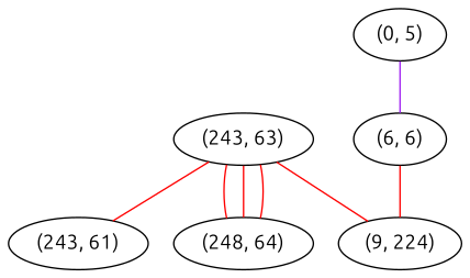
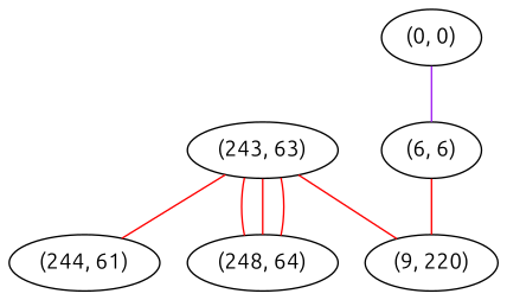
  graph {
    fontname=Ubuntu
    node [fontname=Ubuntu]
    edge [color=red fontname=Ubuntu weight=1]
    "(243, 63)"
-   "(243, 61)"
+   "(243, 61)" [label="(244, 61)"]
    n3 [label="(248, 64)"]
-   "(9, 220)" [label="(9, 224)"]
-   "(0, 0)" [label="(0, 5)"]
+   "(9, 220)"
+   "(0, 0)"
    "(6, 6)"
    "(243, 63)" -- "(243, 61)"
    "(243, 63)" -- n3
    "(243, 63)" -- n3
    "(243, 63)" -- n3
    "(243, 63)" -- "(9, 220)"
    "(0, 0)" -- "(6, 6)" [color=purple weight=4]
    "(6, 6)" -- "(9, 220)"
  }
